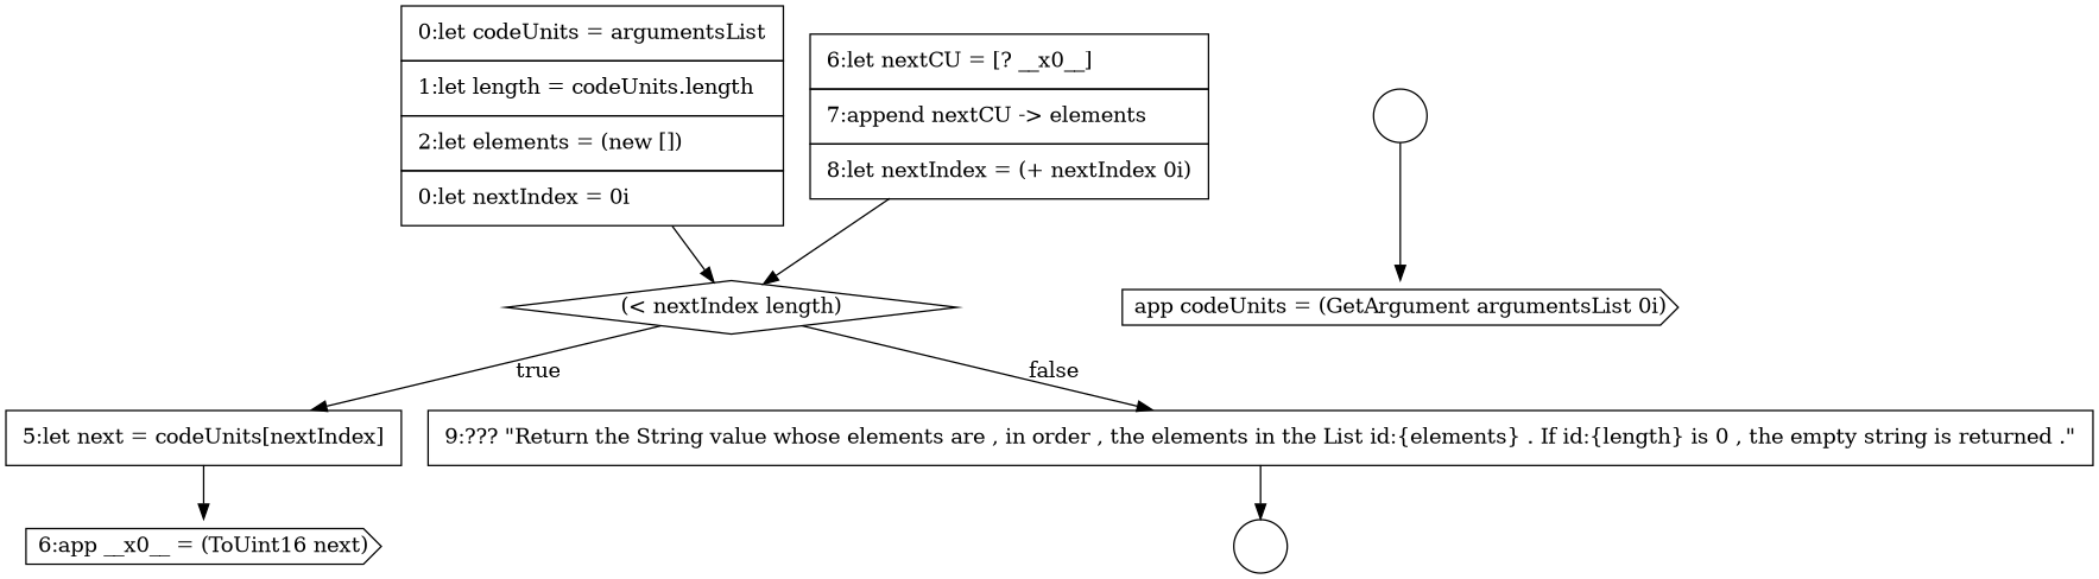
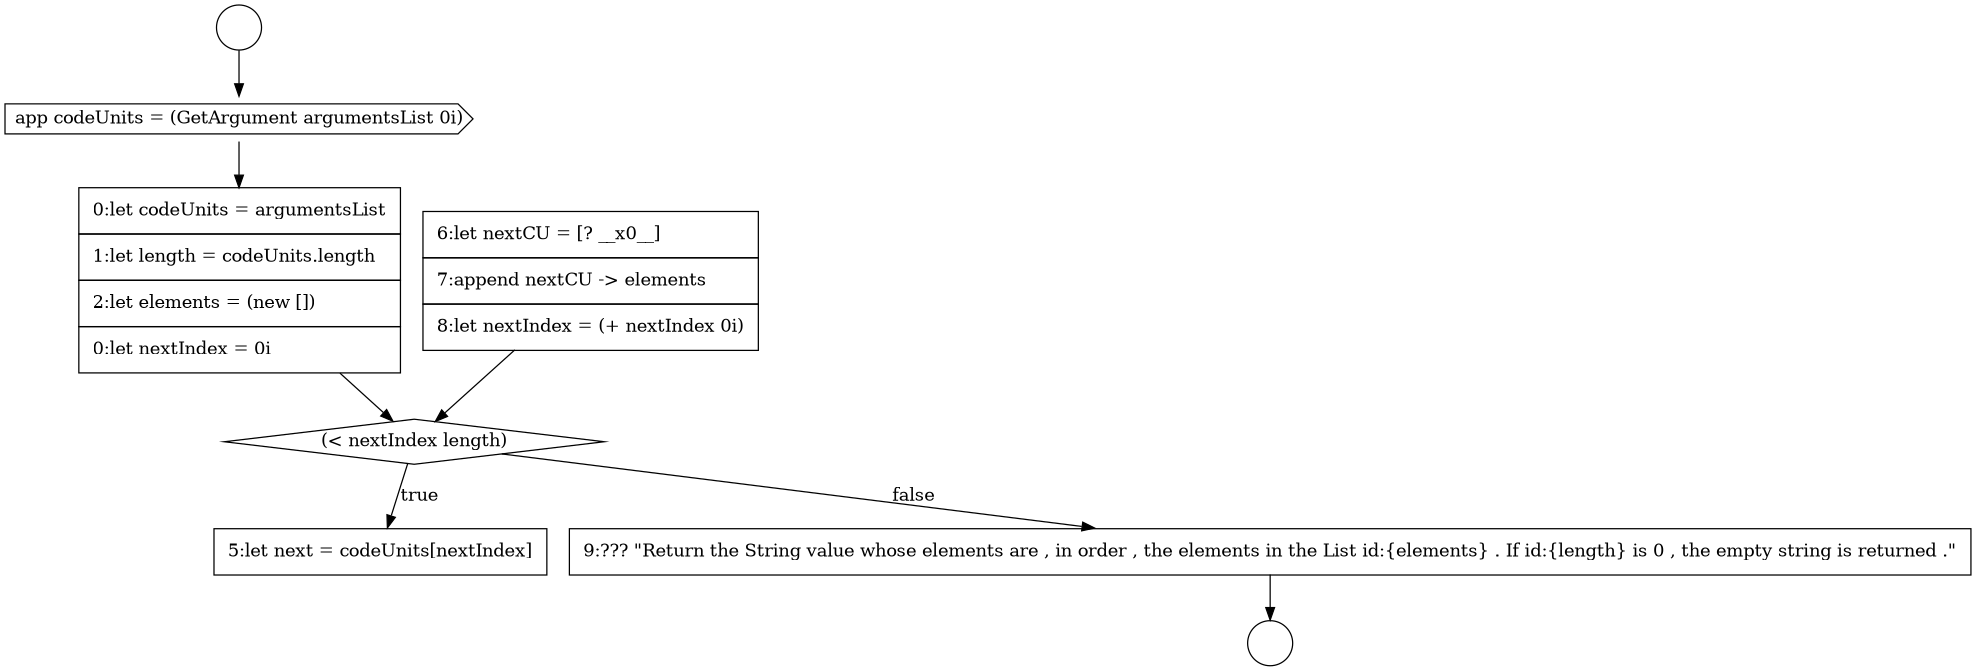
  digraph {
    node [color=black fillcolor=white shape=none style=filled]
    edge [color=black]
    n1 [label=<<font color="black">     <table border="0" cellborder="1" cellspacing="0" cellpadding="10">       <tr><td align="left">5:let next = codeUnits[nextIndex]</td></tr>     </table>   </font>> margin=0]
-   n2 [label=<<font color="black">6:app __x0__ = (ToUint16 next)</font>> shape=cds]
    n3 [label=" " shape=circle]
    n4 [label=" " shape=circle]
    n5 [label=<<font color="black">app codeUnits = (GetArgument argumentsList 0i)</font>> shape=cds]
    n6 [label=<<font color="black">     <table border="0" cellborder="1" cellspacing="0" cellpadding="10">       <tr><td align="left">0:let codeUnits = argumentsList</td></tr>       <tr><td align="left">1:let length = codeUnits.length</td></tr>       <tr><td align="left">2:let elements = (new [])</td></tr>       <tr><td align="left">0:let nextIndex = 0i</td></tr>     </table>   </font>> margin=0]
    n7 [label=<<font color="black">     <table border="0" cellborder="1" cellspacing="0" cellpadding="10">       <tr><td align="left">6:let nextCU = [? __x0__]</td></tr>       <tr><td align="left">7:append nextCU -&gt; elements</td></tr>       <tr><td align="left">8:let nextIndex = (+ nextIndex 0i)</td></tr>     </table>   </font>> margin=0]
    n8 [label=<<font color="black">(&lt; nextIndex length)</font>> shape=diamond]
    n9 [label=<<font color="black">     <table border="0" cellborder="1" cellspacing="0" cellpadding="10">       <tr><td align="left">9:??? &quot;Return the String value whose elements are , in order , the elements in the List id:{elements} . If id:{length} is 0 , the empty string is returned .&quot;</td></tr>     </table>   </font>> margin=0]
-   n1 -> n2
    n4 -> n5
+   n5 -> n6
    n6 -> n8
    n7 -> n8
    n8 -> n1 [label=<<font color="black">true</font>>]
    n8 -> n9 [label=<<font color="black">false</font>>]
    n9 -> n3
  }
